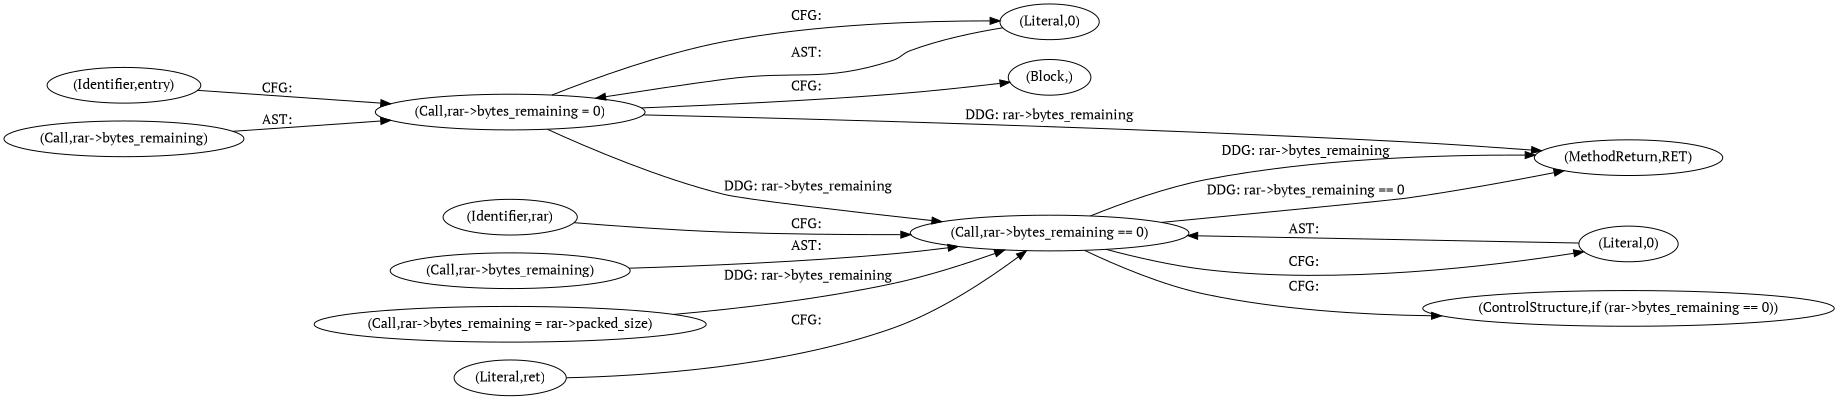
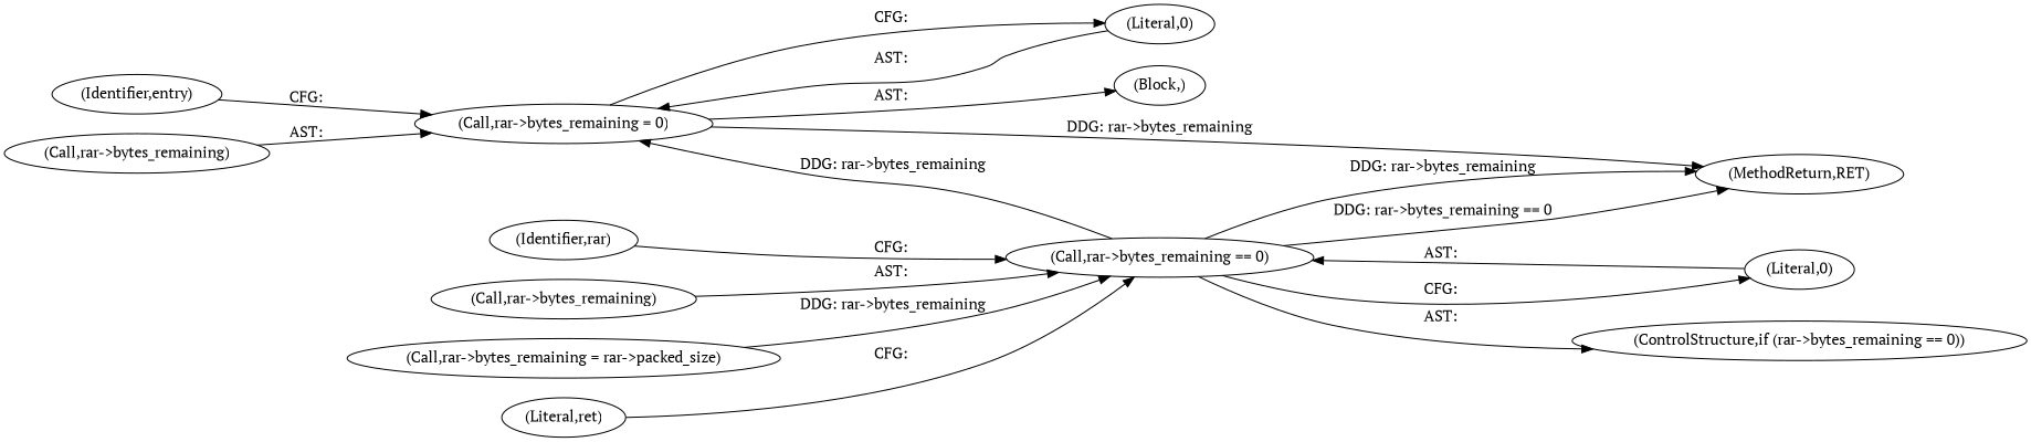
  digraph {
    fontname="PT Serif"
    rankdir=LR
    node [fontname="PT Serif"]
    edge [fontname="PT Serif"]
    n1 [label="(Call,rar->bytes_remaining = 0)"]
    n2 [label="(Call,rar->bytes_remaining == 0)"]
    n3 [label="(Literal,0)"]
    n4 [label="(MethodReturn,RET)"]
    n5 [label="(Block,)"]
    n6 [label="(ControlStructure,if (rar->bytes_remaining == 0))"]
    n7 [label="(Literal,0)"]
    n8 [label="(Identifier,rar)"]
    n9 [label="(Identifier,entry)"]
    n10 [label="(Call,rar->bytes_remaining)"]
    n11 [label="(Call,rar->bytes_remaining = rar->packed_size)"]
    n12 [label="(Call,rar->bytes_remaining)"]
    n13 [label="(Literal,ret)"]
-   n1 -> n2 [label="DDG: rar->bytes_remaining"]
+   n2 -> n1 [label="DDG: rar->bytes_remaining"]
    n1 -> n3 [label="CFG: "]
    n1 -> n4 [label="DDG: rar->bytes_remaining"]
-   n1 -> n5 [label="CFG: "]
+   n1 -> n5 [label="AST: "]
    n2 -> n4 [label="DDG: rar->bytes_remaining"]
    n2 -> n4 [label="DDG: rar->bytes_remaining == 0"]
-   n2 -> n6 [label="CFG: "]
+   n2 -> n6 [label="AST: "]
    n2 -> n7 [label="CFG: "]
    n3 -> n1 [label="AST: "]
    n7 -> n2 [label="AST: "]
    n8 -> n2 [label="CFG: "]
    n9 -> n1 [label="CFG: "]
    n10 -> n2 [label="AST: "]
    n11 -> n2 [label="DDG: rar->bytes_remaining"]
    n12 -> n1 [label="AST: "]
    n13 -> n2 [label="CFG: "]
  }
